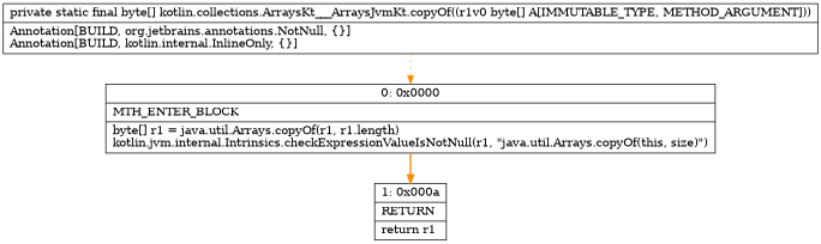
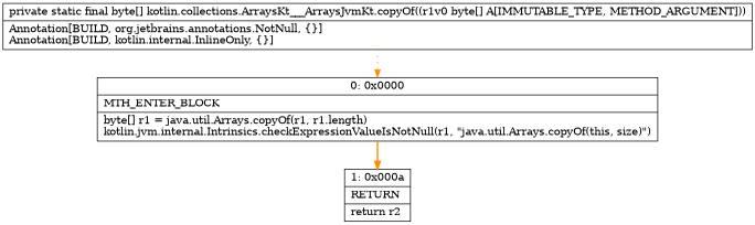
  digraph {
    node [shape=record]
    edge [color=darkorange arrowhead=normal]
    n1 [label="{0\:\ 0x0000|MTH_ENTER_BLOCK\l|byte[] r1 = java.util.Arrays.copyOf(r1, r1.length)\lkotlin.jvm.internal.Intrinsics.checkExpressionValueIsNotNull(r1, \"java.util.Arrays.copyOf(this, size)\")\l}"]
-   n2 [label="{1\:\ 0x000a|RETURN\l|return r1\l}"]
+   n2 [label="{1\:\ 0x000a|RETURN\l|return r2\l}"]
    n3 [label="{private static final byte[] kotlin.collections.ArraysKt___ArraysJvmKt.copyOf((r1v0 byte[] A[IMMUTABLE_TYPE, METHOD_ARGUMENT]))  | Annotation[BUILD, org.jetbrains.annotations.NotNull, \{\}]\lAnnotation[BUILD, kotlin.internal.InlineOnly, \{\}]\l}"]
    n1 -> n2 [style=bold]
    n3 -> n1 [style=dotted]
  }
